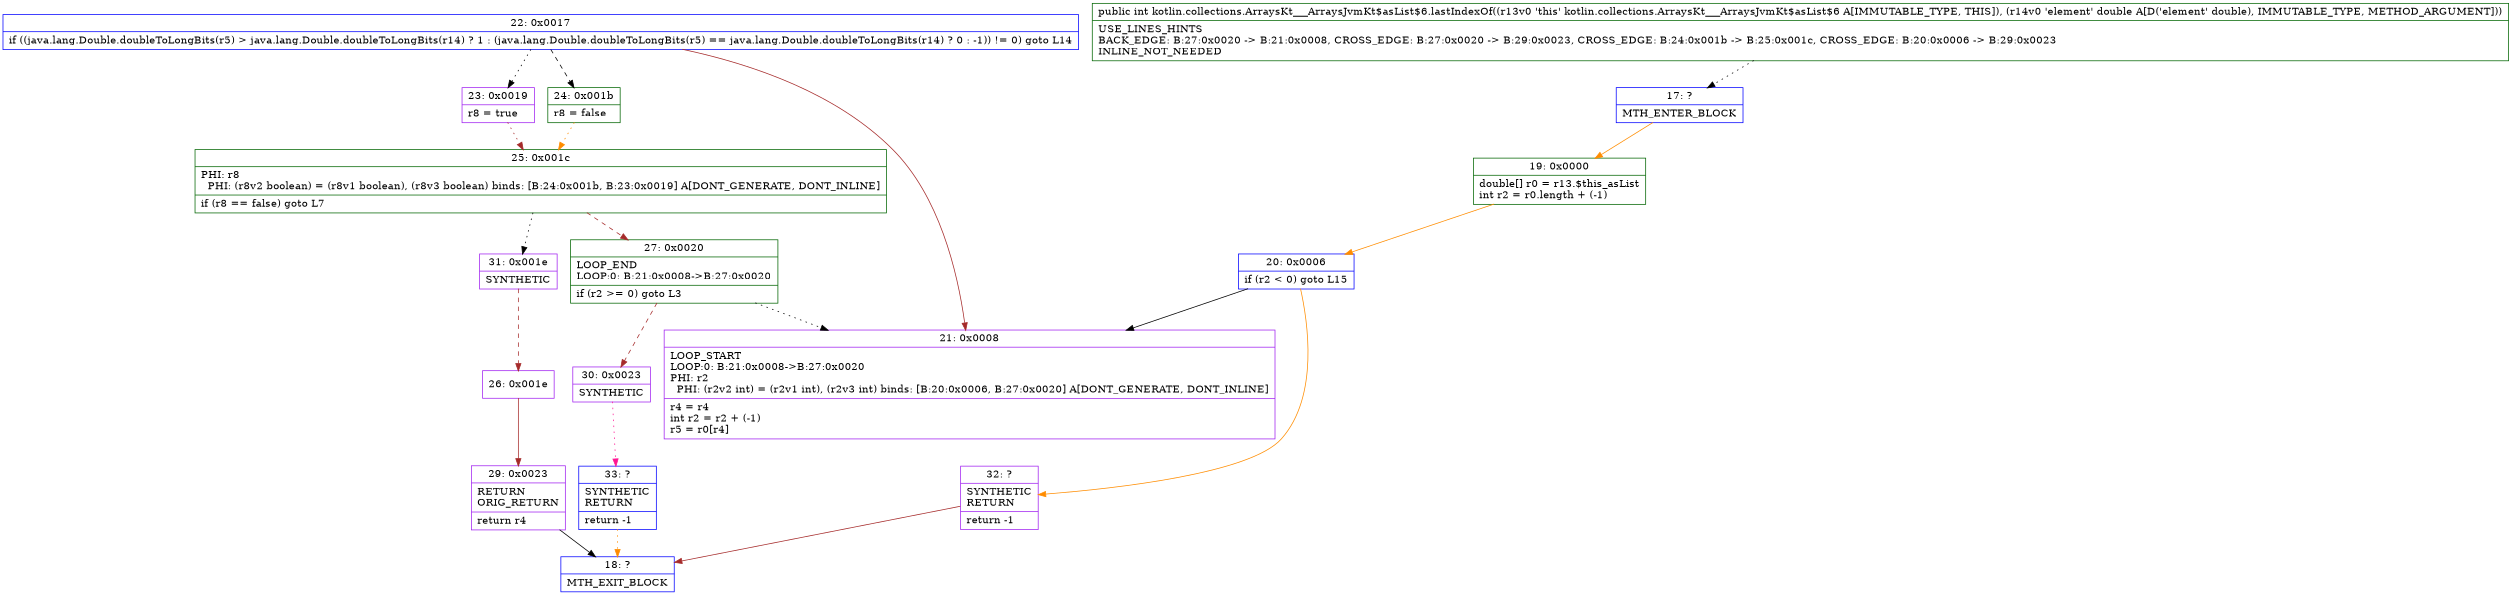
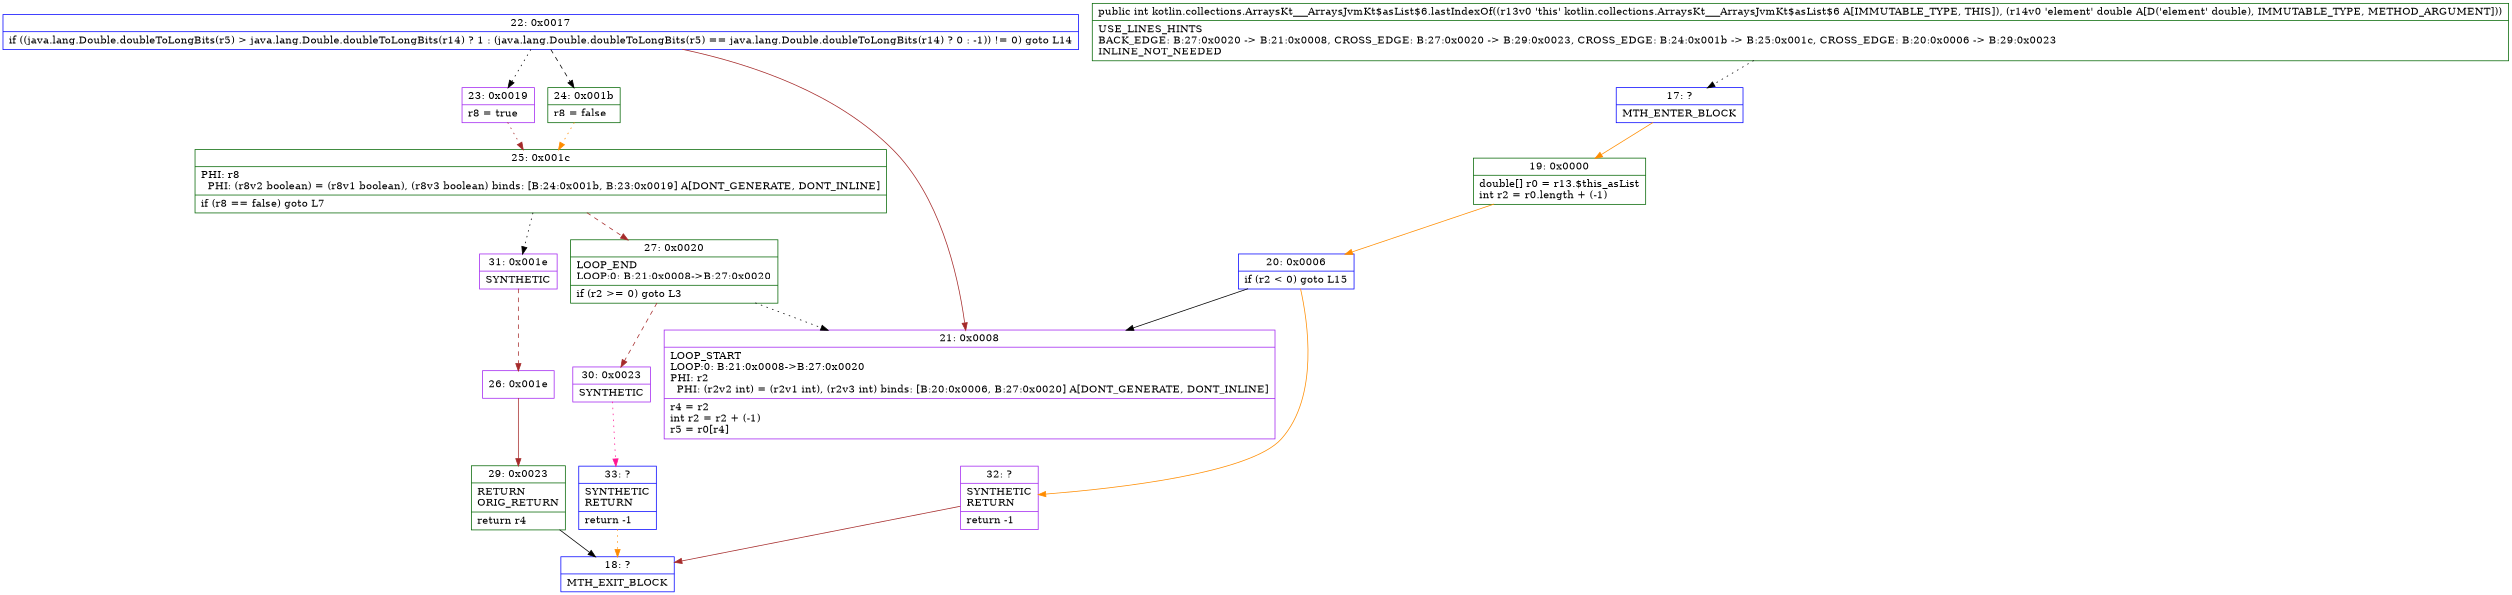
  digraph {
    node [color=purple shape=record]
    edge [color=black style=solid]
    n1 [color=blue label="{17\:\ ?|MTH_ENTER_BLOCK\l}"]
    n2 [color=darkgreen label="{19\:\ 0x0000|double[] r0 = r13.$this_asList\lint r2 = r0.length + (\-1)\l}"]
    n3 [color=blue label="{20\:\ 0x0006|if (r2 \< 0) goto L15\l}"]
-   n4 [label="{21\:\ 0x0008|LOOP_START\lLOOP:0: B:21:0x0008\-\>B:27:0x0020\lPHI: r2 \l  PHI: (r2v2 int) = (r2v1 int), (r2v3 int) binds: [B:20:0x0006, B:27:0x0020] A[DONT_GENERATE, DONT_INLINE]\l|r4 = r4\lint r2 = r2 + (\-1)\lr5 = r0[r4]\l}"]
+   n4 [label="{21\:\ 0x0008|LOOP_START\lLOOP:0: B:21:0x0008\-\>B:27:0x0020\lPHI: r2 \l  PHI: (r2v2 int) = (r2v1 int), (r2v3 int) binds: [B:20:0x0006, B:27:0x0020] A[DONT_GENERATE, DONT_INLINE]\l|r4 = r2\lint r2 = r2 + (\-1)\lr5 = r0[r4]\l}"]
    n5 [label="{32\:\ ?|SYNTHETIC\lRETURN\l|return \-1\l}"]
    n6 [color=blue label="{18\:\ ?|MTH_EXIT_BLOCK\l}"]
    n7 [color=blue label="{22\:\ 0x0017|if ((java.lang.Double.doubleToLongBits(r5) \> java.lang.Double.doubleToLongBits(r14) ? 1 : (java.lang.Double.doubleToLongBits(r5) == java.lang.Double.doubleToLongBits(r14) ? 0 : \-1)) != 0) goto L14\l}"]
    n8 [label="{23\:\ 0x0019|r8 = true\l}"]
    n9 [color=darkgreen label="{24\:\ 0x001b|r8 = false\l}"]
    n10 [color=darkgreen label="{25\:\ 0x001c|PHI: r8 \l  PHI: (r8v2 boolean) = (r8v1 boolean), (r8v3 boolean) binds: [B:24:0x001b, B:23:0x0019] A[DONT_GENERATE, DONT_INLINE]\l|if (r8 == false) goto L7\l}"]
    n11 [color=darkgreen label="{27\:\ 0x0020|LOOP_END\lLOOP:0: B:21:0x0008\-\>B:27:0x0020\l|if (r2 \>= 0) goto L3\l}"]
    n12 [label="{31\:\ 0x001e|SYNTHETIC\l}"]
    n13 [label="{30\:\ 0x0023|SYNTHETIC\l}"]
    n14 [label="{26\:\ 0x001e}"]
    n15 [color=blue label="{33\:\ ?|SYNTHETIC\lRETURN\l|return \-1\l}"]
-   n16 [label="{29\:\ 0x0023|RETURN\lORIG_RETURN\l|return r4\l}"]
+   n16 [color=darkgreen label="{29\:\ 0x0023|RETURN\lORIG_RETURN\l|return r4\l}"]
    n17 [color=darkgreen label="{public int kotlin.collections.ArraysKt___ArraysJvmKt$asList$6.lastIndexOf((r13v0 'this' kotlin.collections.ArraysKt___ArraysJvmKt$asList$6 A[IMMUTABLE_TYPE, THIS]), (r14v0 'element' double A[D('element' double), IMMUTABLE_TYPE, METHOD_ARGUMENT]))  | USE_LINES_HINTS\lBACK_EDGE: B:27:0x0020 \-\> B:21:0x0008, CROSS_EDGE: B:27:0x0020 \-\> B:29:0x0023, CROSS_EDGE: B:24:0x001b \-\> B:25:0x001c, CROSS_EDGE: B:20:0x0006 \-\> B:29:0x0023\lINLINE_NOT_NEEDED\l}"]
    n1 -> n2 [color=darkorange]
    n2 -> n3 [color=darkorange]
    n3 -> n4
    n3 -> n5 [color=darkorange]
    n5 -> n6 [color=brown]
    n7 -> n4 [color=brown]
    n7 -> n8 [style=dotted]
    n7 -> n9 [style=dashed]
    n8 -> n10 [color=brown style=dotted]
    n9 -> n10 [color=darkorange style=dotted]
    n10 -> n11 [color=brown style=dashed]
    n10 -> n12 [style=dotted]
    n11 -> n4 [style=dotted]
    n11 -> n13 [color=brown style=dashed]
    n12 -> n14 [color=brown style=dashed]
    n13 -> n15 [color=deeppink style=dotted]
    n14 -> n16 [color=brown]
    n15 -> n6 [color=darkorange style=dotted]
    n16 -> n6
    n17 -> n1 [style=dotted]
  }
